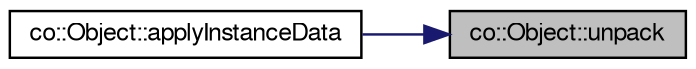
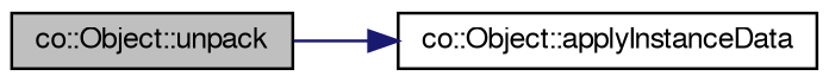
  digraph {
    rankdir=LR
    node [color=black fontname=FreeSans fontsize=10 shape=record style=filled]
    n1 [fillcolor=grey75 fontcolor=black height=0.2 label="co::Object::unpack" width=0.4]
    n2 [fillcolor=white height=0.2 label="co::Object::applyInstanceData" width=0.4]
-   n2 -> n1 [color=midnightblue fontname=FreeSans fontsize=10 labelfontname=FreeSans labelfontsize=10 style=solid]
+   n1 -> n2 [color=midnightblue fontname=FreeSans fontsize=10 labelfontname=FreeSans labelfontsize=10 style=solid]
  }
